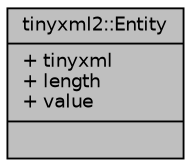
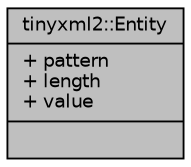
  digraph {
-   n1 [color=black fillcolor=grey75 fontcolor=black fontname=Helvetica fontsize=10 height=0.2 label="{tinyxml2::Entity\n|+ tinyxml\l+ length\l+ value\l|}" shape=record style=filled width=0.4]
+   n1 [color=black fillcolor=grey75 fontcolor=black fontname=Helvetica fontsize=10 height=0.2 label="{tinyxml2::Entity\n|+ pattern\l+ length\l+ value\l|}" shape=record style=filled width=0.4]
  }
